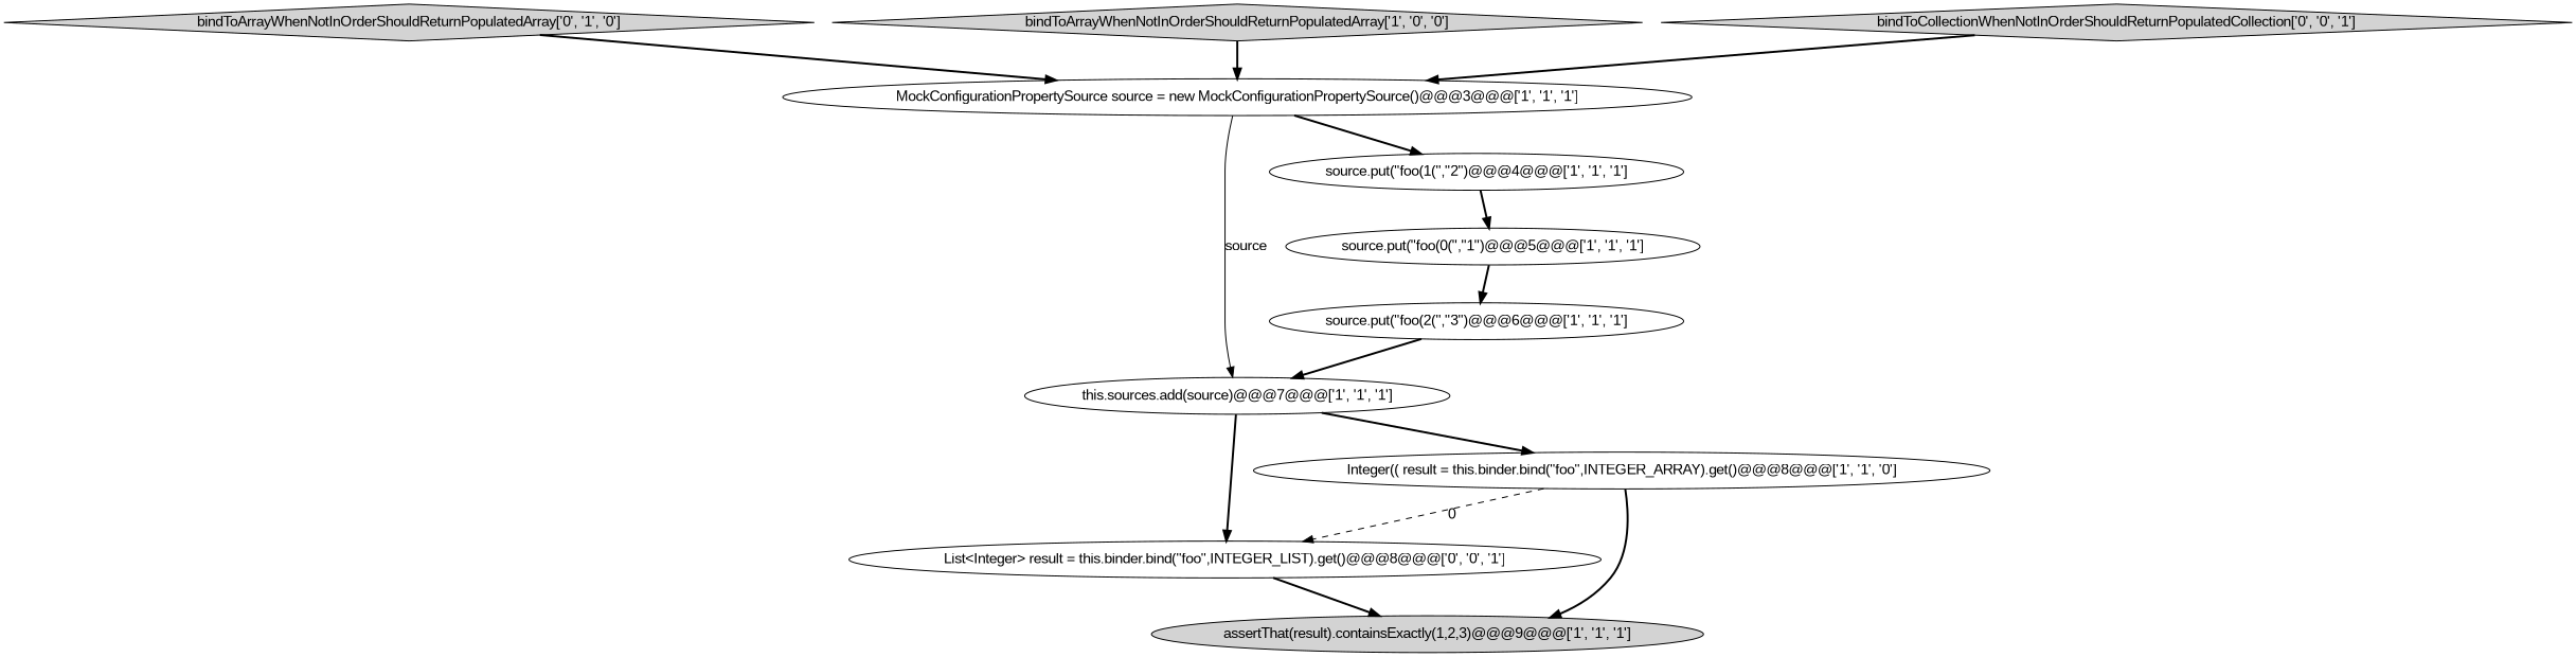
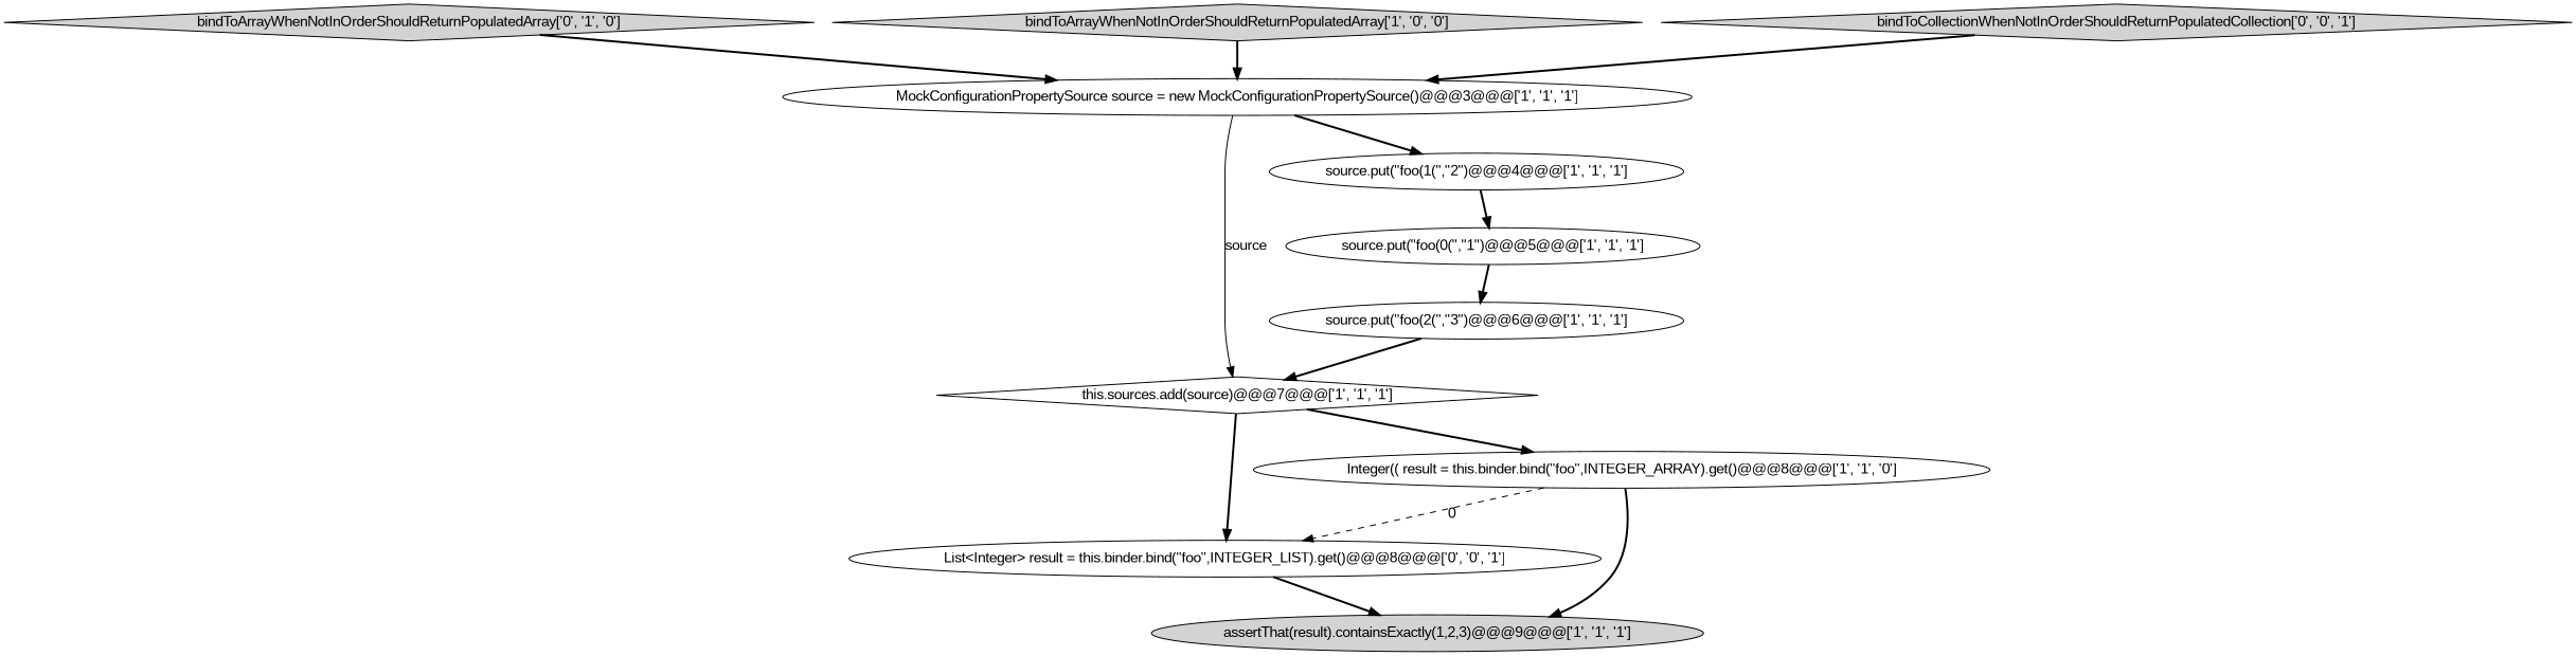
  digraph {
    fontname="Liberation Sans"
    node [fillcolor=white shape=ellipse style=filled fontname="Liberation Sans"]
    edge [style=bold fontname="Liberation Sans"]
-   n1 [label="this.sources.add(source)@@@7@@@['1', '1', '1']"]
+   n1 [label="this.sources.add(source)@@@7@@@['1', '1', '1']" shape=diamond]
    n2 [label="List<Integer> result = this.binder.bind(\"foo\",INTEGER_LIST).get()@@@8@@@['0', '0', '1']"]
    n3 [label="Integer(( result = this.binder.bind(\"foo\",INTEGER_ARRAY).get()@@@8@@@['1', '1', '0']"]
    n4 [label="source.put(\"foo(0(\",\"1\")@@@5@@@['1', '1', '1']"]
    n5 [label="source.put(\"foo(2(\",\"3\")@@@6@@@['1', '1', '1']"]
    n6 [fillcolor=lightgray label="bindToArrayWhenNotInOrderShouldReturnPopulatedArray['0', '1', '0']" shape=diamond]
    n7 [label="MockConfigurationPropertySource source = new MockConfigurationPropertySource()@@@3@@@['1', '1', '1']"]
    n8 [label="source.put(\"foo(1(\",\"2\")@@@4@@@['1', '1', '1']"]
    n9 [fillcolor=lightgray label="bindToArrayWhenNotInOrderShouldReturnPopulatedArray['1', '0', '0']" shape=diamond]
    n10 [fillcolor=lightgray label="bindToCollectionWhenNotInOrderShouldReturnPopulatedCollection['0', '0', '1']" shape=diamond]
    n11 [fillcolor=lightgray label="assertThat(result).containsExactly(1,2,3)@@@9@@@['1', '1', '1']"]
    n1 -> n2
    n1 -> n3
    n2 -> n11
    n3 -> n2 [label=0 style=dashed]
    n3 -> n11
    n4 -> n5
    n5 -> n1
    n6 -> n7
    n7 -> n1 [label=source style=solid]
    n7 -> n8
    n8 -> n4
    n9 -> n7
    n10 -> n7
  }
